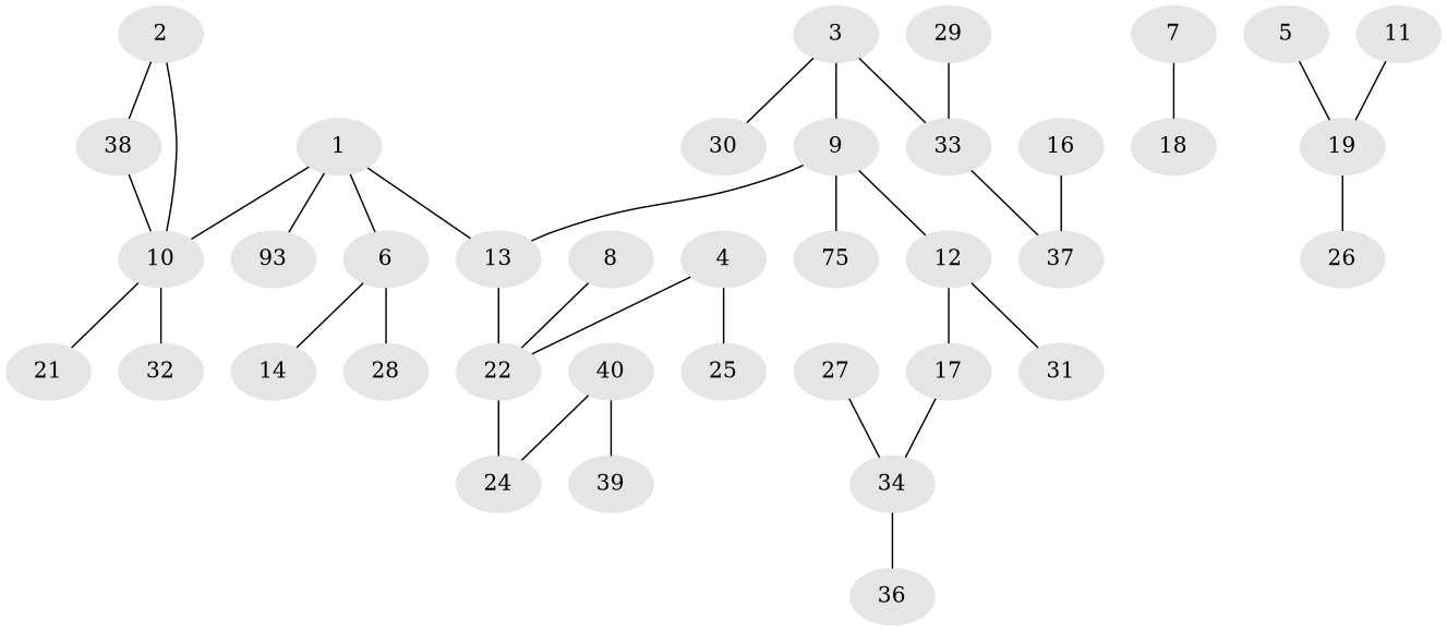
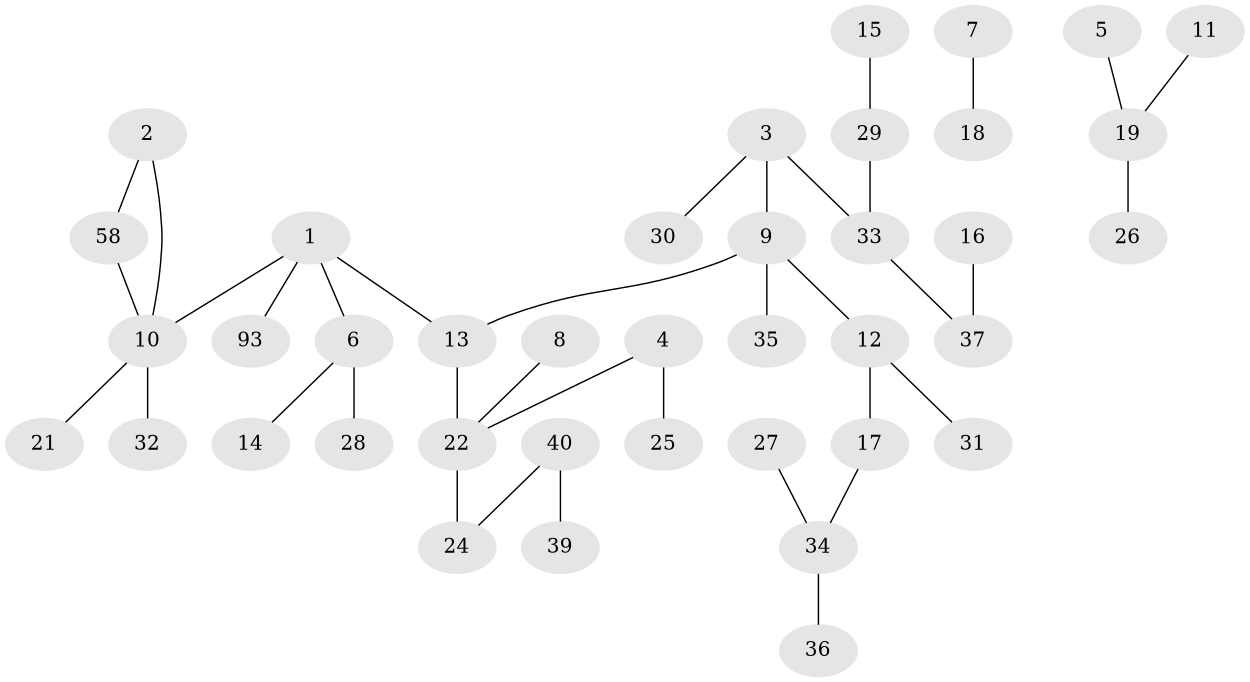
  graph {
    node [color=gray90 style=filled]
    edge [weight=1.0]
    1
    6
    10
    n4 [label=93]
    13
    14
    28
    9
    12
-   35 [label=75]
+   35
    21
    32
    2
-   38
+   38 [label=58]
    3
    30
    33
    7
    18
    37
    4
    22
    25
    24
    5
    19
    26
    8
    17
    31
    11
    34
+   15
    29
    16
    36
    n37 [label=40]
    39
    27
    1 -- 6
    1 -- 10
    1 -- n4
    1 -- 13
    6 -- 14
    6 -- 28
    10 -- 21
    10 -- 32
    13 -- 22
    9 -- 13
    9 -- 12
    9 -- 35
    12 -- 17
    12 -- 31
    2 -- 10
    2 -- 38
    38 -- 10
    3 -- 9
    3 -- 30
    3 -- 33
    33 -- 37
    7 -- 18
    4 -- 22
    4 -- 25
    22 -- 24
    5 -- 19
    19 -- 26
    8 -- 22
    17 -- 34
    11 -- 19
    34 -- 36
+   15 -- 29
    29 -- 33
    16 -- 37
    n37 -- 24
    n37 -- 39
    27 -- 34
  }
